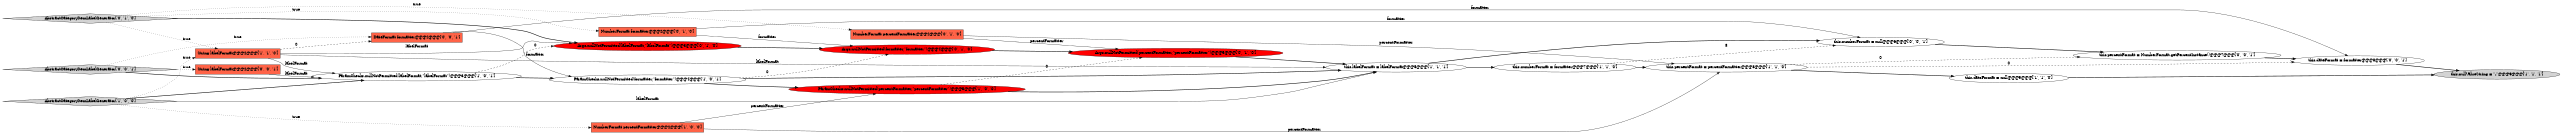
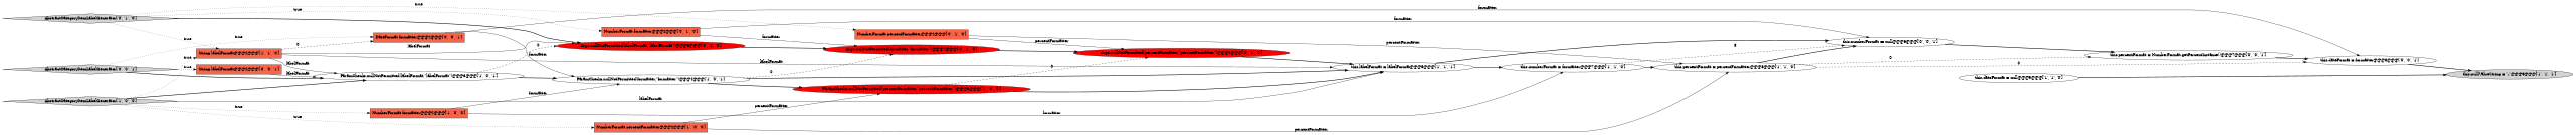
  digraph {
    rankdir=LR
    node [fillcolor=white shape=ellipse style=filled]
    edge [style=bold]
    n1 [fillcolor=lightgray label="this.nullValueString = \"-\"@@@9@@@['1', '1', '1']"]
    n2 [label="this.percentFormat = NumberFormat.getPercentInstance()@@@7@@@['0', '0', '1']"]
    n3 [label="this.dateFormat = formatter@@@8@@@['0', '0', '1']"]
    n4 [label="this.dateFormat = null@@@9@@@['1', '1', '0']"]
    n5 [label="this.numberFormat = formatter@@@7@@@['1', '1', '0']"]
    n6 [label="this.numberFormat = null@@@6@@@['0', '0', '1']"]
    n7 [label="this.percentFormat = percentFormatter@@@8@@@['1', '1', '0']"]
    n8 [fillcolor=lightgray label="AbstractCategoryItemLabelGenerator['1', '0', '0']" shape=diamond]
+   n9 [fillcolor=tomato label="NumberFormat formatter@@@2@@@['1', '0', '0']" shape=box]
    n10 [fillcolor=tomato label="String labelFormat@@@2@@@['1', '1', '0']" shape=box]
    n11 [fillcolor=tomato label="NumberFormat percentFormatter@@@2@@@['1', '0', '0']" shape=box]
    n12 [label="ParamChecks.nullNotPermitted(labelFormat,\"labelFormat\")@@@3@@@['1', '0', '1']"]
    n13 [label="this.labelFormat = labelFormat@@@5@@@['1', '1', '1']"]
    n14 [label="ParamChecks.nullNotPermitted(formatter,\"formatter\")@@@4@@@['1', '0', '1']"]
    n15 [fillcolor=tomato label="DateFormat formatter@@@2@@@['0', '0', '1']" shape=box]
    n16 [fillcolor=red label="Args.nullNotPermitted(labelFormat,\"labelFormat\")@@@3@@@['0', '1', '0']"]
    n17 [fillcolor=red label="ParamChecks.nullNotPermitted(percentFormatter,\"percentFormatter\")@@@5@@@['1', '0', '0']"]
    n18 [fillcolor=red label="Args.nullNotPermitted(formatter,\"formatter\")@@@4@@@['0', '1', '0']"]
    n19 [fillcolor=red label="Args.nullNotPermitted(percentFormatter,\"percentFormatter\")@@@5@@@['0', '1', '0']"]
    n20 [fillcolor=tomato label="NumberFormat percentFormatter@@@2@@@['0', '1', '0']" shape=box]
    n21 [fillcolor=tomato label="String labelFormat@@@2@@@['0', '0', '1']" shape=box]
    n22 [fillcolor=lightgray label="AbstractCategoryItemLabelGenerator['0', '1', '0']" shape=diamond]
    n23 [fillcolor=tomato label="NumberFormat formatter@@@2@@@['0', '1', '0']" shape=box]
    n24 [fillcolor=lightgray label="AbstractCategoryItemLabelGenerator['0', '0', '1']" shape=diamond]
    n2 -> n3
    n3 -> n1
    n4 -> n1
    n5 -> n6 [label=8 style=dashed]
    n5 -> n7
    n6 -> n2
    n7 -> n2 [label=0 style=dashed]
    n7 -> n3 [label=0 style=dashed]
-   n7 -> n4
+   n7 -> n6
+   n8 -> n9 [label=true style=dotted]
    n8 -> n10 [label=true style=dotted]
    n8 -> n11 [label=true style=dotted]
    n8 -> n12
    n8 -> n13 [label=labelFormat style=solid]
+   n9 -> n5 [label=formatter style=solid]
+   n9 -> n14 [label=formatter style=solid]
    n10 -> n12 [label=labelFormat style=solid]
    n10 -> n13 [label=labelFormat style=solid]
    n10 -> n15 [label=0 style=dashed]
    n10 -> n16 [label=labelFormat style=solid]
    n11 -> n7 [label=percentFormatter style=solid]
    n11 -> n17 [label=percentFormatter style=solid]
    n12 -> n14
    n12 -> n16 [label=0 style=dashed]
    n13 -> n5
    n13 -> n6
    n14 -> n13
    n14 -> n17
    n14 -> n18 [label=0 style=dashed]
    n15 -> n3 [label=formatter style=solid]
    n15 -> n14 [label=formatter style=solid]
    n16 -> n18
    n17 -> n13
    n17 -> n19 [label=0 style=dashed]
    n18 -> n19
    n19 -> n13
    n20 -> n7 [label=percentFormatter style=solid]
    n20 -> n19 [label=percentFormatter style=solid]
    n21 -> n12 [label=labelFormat style=solid]
    n22 -> n10 [label=true style=dotted]
    n22 -> n16
    n22 -> n20 [label=true style=dotted]
    n22 -> n23 [label=true style=dotted]
    n23 -> n6 [label=formatter style=solid]
    n23 -> n18 [label=formatter style=solid]
    n24 -> n12
    n24 -> n15 [label=true style=dotted]
    n24 -> n21 [label=true style=dotted]
  }
